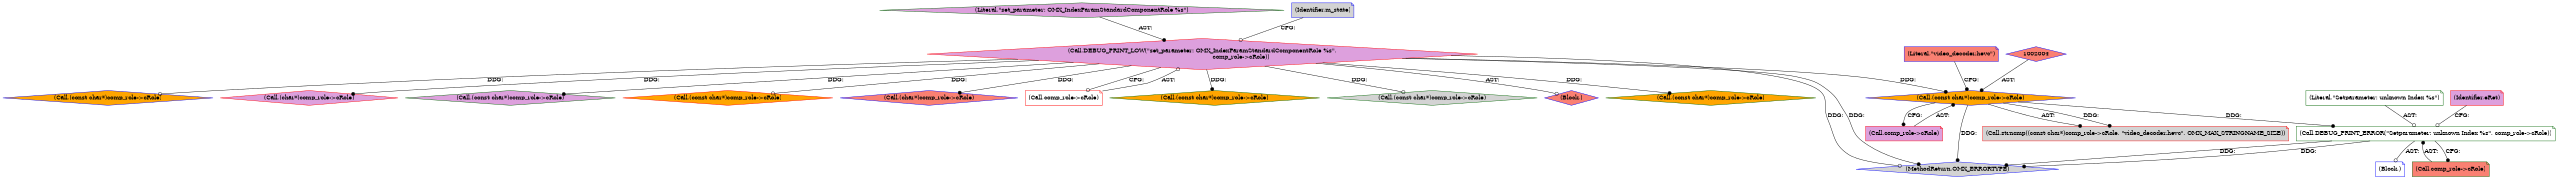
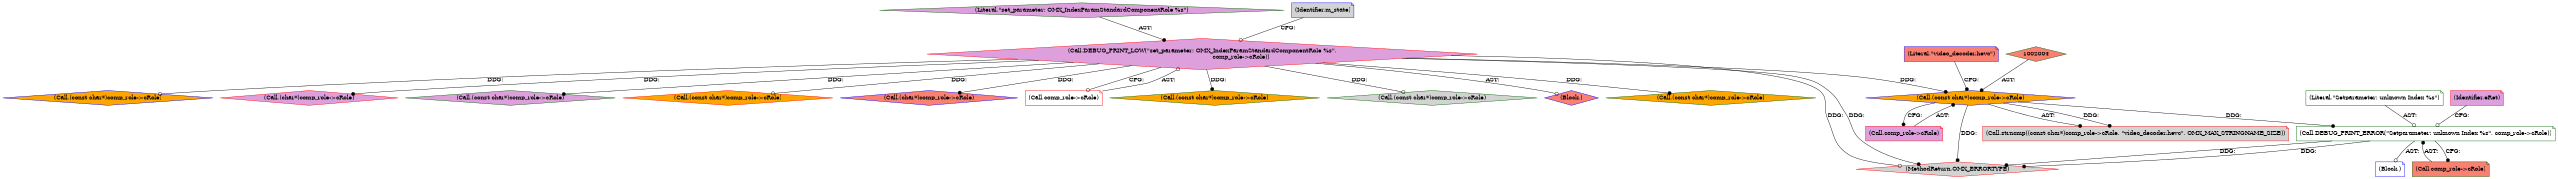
  digraph {
    node [color=darkgreen fillcolor=plum shape=diamond style=filled]
    edge [arrowhead=dot]
    n1 [fillcolor=white label="(Call,DEBUG_PRINT_ERROR(\"Setparameter: unknown Index %s\", comp_role->cRole))" shape=note]
    n2 [fillcolor=salmon label="(Call,comp_role->cRole)" shape=note]
-   n3 [color=blue fillcolor=lightgrey label="(MethodReturn,OMX_ERRORTYPE)"]
+   n3 [color=red fillcolor=lightgrey label="(MethodReturn,OMX_ERRORTYPE)"]
    n4 [color=blue fillcolor=white label="(Block,)" shape=note]
    n5 [color=blue fillcolor=orange label="(Call,(const char*)comp_role->cRole)"]
    n6 [color=red fillcolor=lightgrey label="(Call,strncmp((const char*)comp_role->cRole, \"video_decoder.hevc\", OMX_MAX_STRINGNAME_SIZE))" shape=note]
    n7 [color=red label="(Call,comp_role->cRole)" shape=note]
    n8 [color=red label="(Call,DEBUG_PRINT_LOW(\"set_parameter: OMX_IndexParamStandardComponentRole %s\",\n                                          comp_role->cRole))"]
    n9 [color=blue fillcolor=orange label="(Call,(const char*)comp_role->cRole)"]
    n10 [color=red label="(Call,(char*)comp_role->cRole)"]
    n11 [label="(Call,(const char*)comp_role->cRole)"]
    n12 [color=red fillcolor=orange label="(Call,(const char*)comp_role->cRole)"]
    n13 [color=blue fillcolor=salmon label="(Call,(char*)comp_role->cRole)"]
    n14 [color=red fillcolor=white label="(Call,comp_role->cRole)" shape=note]
    n15 [fillcolor=orange label="(Call,(const char*)comp_role->cRole)"]
    n16 [fillcolor=lightgrey label="(Call,(const char*)comp_role->cRole)"]
    n17 [color=blue fillcolor=salmon label="(Block,)"]
    n18 [fillcolor=orange label="(Call,(const char*)comp_role->cRole)"]
    n19 [color=blue fillcolor=salmon label="(Literal,\"video_decoder.hevc\")" shape=note]
    n20 [label="(Literal,\"set_parameter: OMX_IndexParamStandardComponentRole %s\")"]
    n21 [fillcolor=white label="(Literal,\"Setparameter: unknown Index %s\")" shape=note]
    n22 [color=red label="(Identifier,eRet)" shape=note]
    n23 [color=blue fillcolor=lightgrey label="(Identifier,m_state)" shape=note]
-   1002004 [color=blue fillcolor=salmon]
+   1002004 [fillcolor=salmon]
    n1 -> n2 [label="CFG: "]
    n1 -> n3 [label="DDG: "]
    n1 -> n3 [label="DDG: "]
    n1 -> n4 [arrowhead=odot label="AST: "]
    n2 -> n1 [label="AST: "]
    n5 -> n1 [label="DDG: "]
    n5 -> n3 [label="DDG: "]
    n5 -> n6 [label="AST: "]
    n5 -> n6 [label="DDG: "]
    n5 -> n7 [label="CFG: "]
    n7 -> n5 [label="AST: "]
    n8 -> n3 [arrowhead=odot label="DDG: "]
    n8 -> n3 [label="DDG: "]
    n8 -> n5 [label="DDG: "]
    n8 -> n9 [arrowhead=odot label="DDG: "]
    n8 -> n10 [label="DDG: "]
    n8 -> n11 [label="DDG: "]
    n8 -> n12 [arrowhead=odot label="DDG: "]
    n8 -> n13 [label="DDG: "]
    n8 -> n14 [arrowhead=odot label="CFG: "]
    n8 -> n15 [label="DDG: "]
    n8 -> n16 [arrowhead=odot label="DDG: "]
    n8 -> n17 [arrowhead=odot label="AST: "]
    n8 -> n18 [label="DDG: "]
    n14 -> n8 [arrowhead=odot label="AST: "]
    n19 -> n5 [label="CFG: "]
    n20 -> n8 [label="AST: "]
    n21 -> n1 [arrowhead=odot label="AST: "]
    n22 -> n1 [arrowhead=odot label="CFG: "]
    n23 -> n8 [arrowhead=odot label="CFG: "]
    1002004 -> n5 [label="AST: "]
  }
